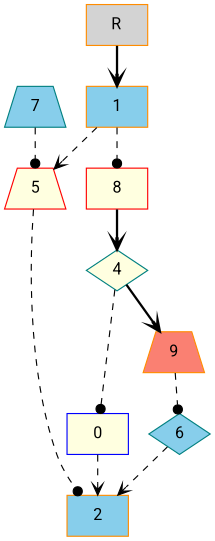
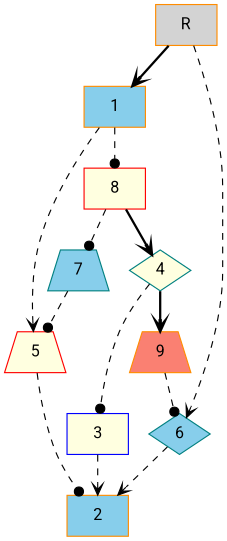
  digraph {
    fontname=Roboto
    node [color=darkorange fillcolor=lightyellow fontname=Roboto shape=box style=filled]
    edge [arrowhead=vee fontname=Roboto style=dashed]
    5 [color=red shape=trapezium]
    1 [fillcolor=skyblue]
    8 [color=red]
    2 [fillcolor=skyblue]
    4 [color=teal shape=diamond]
    7 [color=teal fillcolor=skyblue shape=trapezium]
    6 [color=teal fillcolor=skyblue shape=diamond]
-   3 [color=blue label=0]
+   3 [color=blue]
    9 [fillcolor=salmon shape=trapezium]
    R [fillcolor=lightgrey]
    5 -> 2 [arrowhead=dot]
    1 -> 5
    1 -> 8 [arrowhead=dot]
    8 -> 4 [style=bold]
+   8 -> 7 [arrowhead=dot]
    4 -> 3 [arrowhead=dot]
    4 -> 9 [style=bold]
    7 -> 5 [arrowhead=dot]
    6 -> 2
    3 -> 2
    9 -> 6 [arrowhead=dot]
    R -> 1 [style=bold]
+   R -> 6
  }
